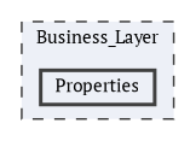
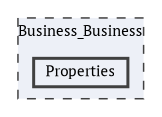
  digraph {
    compound=true
    fontname="PT Serif"
    n1 [color=grey25 fillcolor="#edf0f7" fontname="PT Serif" fontsize=10 height=0.2 label=Properties shape=box style="filled,bold" width=0.4]
    subgraph cluster_1 {
      bgcolor="#edf0f7"
      fontsize=10
-     label=Business_Layer
+     label=Business_Business
      pencolor=grey25
      style="filled,dashed"
      n1
    }
  }
